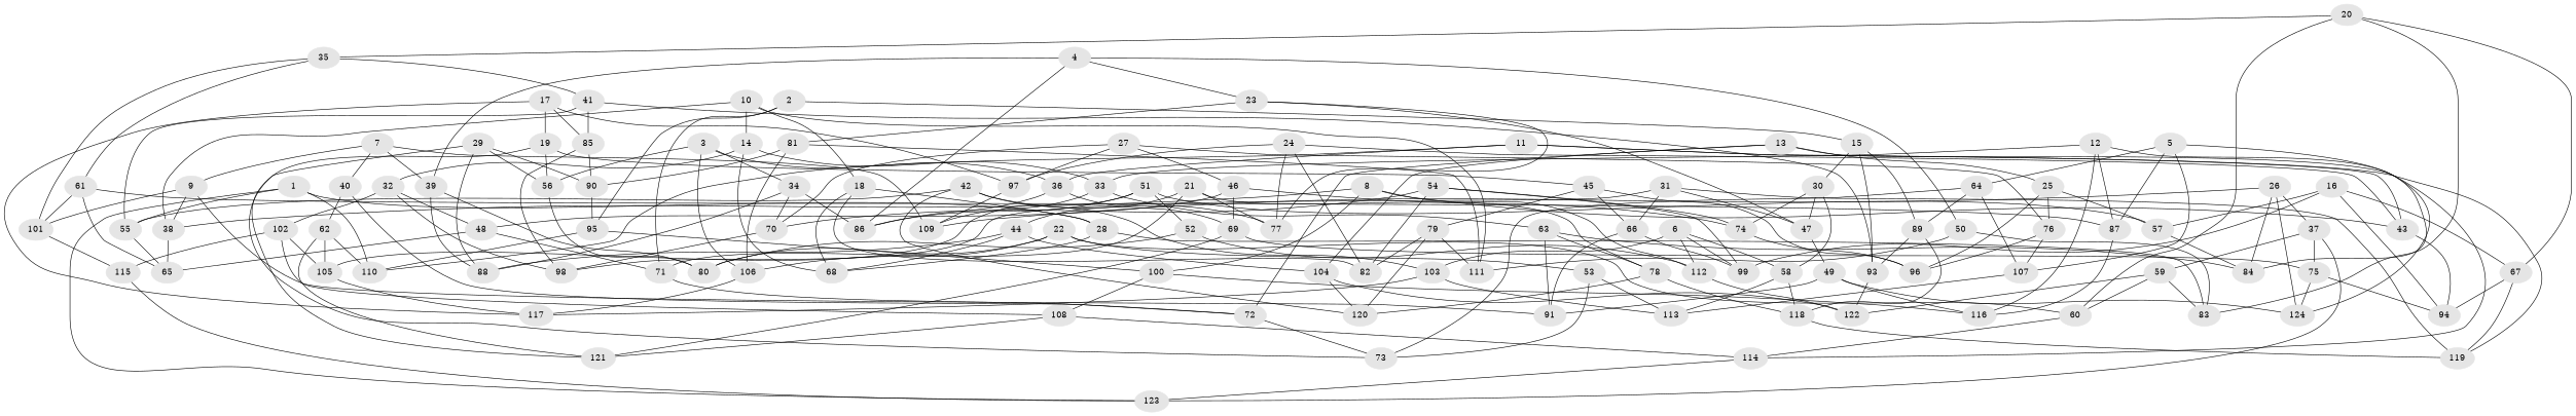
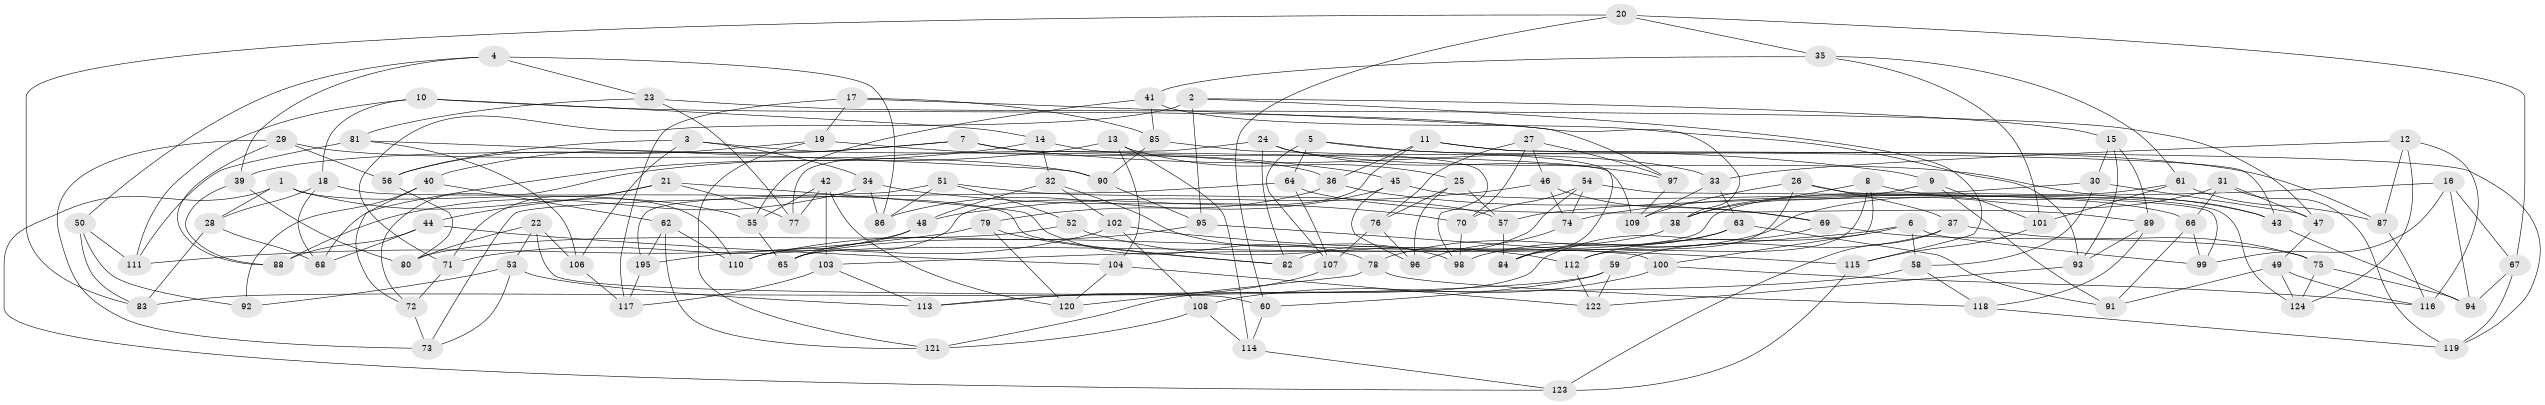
  graph {
    node [color=gray90 style=filled]
    1
    28
    55
    110
    123
    68
    83
    65
    2
    15
    71
    95
    115
    30
    89
    93
    72
    100
    3
    34
    36
    56
    106
    86
    70
    88
    69
    80
    117
    4
    23
    39
    50
    77
    47
    81
    111
+   92
    5
    64
    84
    87
    107
    73
    116
    113
    6
    58
    99
    103
    112
    118
    122
    7
    9
    40
    109
    38
    91
    101
    62
    8
    43
    94
    108
    10
    14
    18
    33
    32
    82
    11
    119
    12
    124
    63
    13
    25
    104
    114
    57
    76
    96
    120
    98
    48
    102
    74
    16
    67
    17
    19
    85
    97
    45
    121
    90
    66
    79
    20
    35
    60
    41
    61
    21
    44
    78
    22
    53
    49
    24
    26
    37
    59
    75
    27
    46
    29
    31
-   105
+   105 [label=195]
    42
    51
    52
    54
    1 -- 28
    1 -- 55
    1 -- 110
    1 -- 123
    28 -- 68
    28 -- 83
    55 -- 65
    2 -- 15
    2 -- 71
    2 -- 95
+   2 -- 115
    15 -- 30
    15 -- 89
    15 -- 93
    71 -- 72
    95 -- 110
    95 -- 100
    115 -- 123
    30 -- 47
    30 -- 58
    30 -- 74
    89 -- 93
    89 -- 118
    93 -- 122
    72 -- 73
    100 -- 116
    100 -- 108
    3 -- 34
    3 -- 36
    3 -- 56
    3 -- 106
    34 -- 86
    34 -- 70
    34 -- 88
    36 -- 86
    36 -- 69
    56 -- 80
    106 -- 117
    70 -- 98
    69 -- 121
    69 -- 75
    4 -- 86
    4 -- 23
    4 -- 39
    4 -- 50
    23 -- 77
    23 -- 47
    23 -- 81
    39 -- 88
    39 -- 80
    50 -- 83
    50 -- 111
+   50 -- 92
    47 -- 49
    81 -- 106
    81 -- 111
    81 -- 90
    5 -- 64
    5 -- 84
    5 -- 87
    5 -- 107
    64 -- 89
    64 -- 107
    64 -- 73
    87 -- 116
    107 -- 113
    6 -- 58
    6 -- 99
    6 -- 103
    6 -- 112
    58 -- 113
    58 -- 118
    103 -- 117
    103 -- 113
    112 -- 122
    118 -- 119
    7 -- 39
    7 -- 9
    7 -- 40
    7 -- 109
    9 -- 38
    9 -- 91
    9 -- 101
    40 -- 72
+   40 -- 92
    40 -- 62
    38 -- 65
    101 -- 115
    62 -- 110
    62 -- 121
    62 -- 105
    8 -- 100
    8 -- 112
    8 -- 38
    8 -- 43
    43 -- 94
    108 -- 114
    108 -- 121
    10 -- 111
    10 -- 38
    10 -- 14
    10 -- 18
    14 -- 68
    14 -- 33
    14 -- 32
    18 -- 28
    18 -- 68
    18 -- 82
    33 -- 109
    33 -- 63
    32 -- 98
    32 -- 48
    32 -- 102
    11 -- 110
    11 -- 36
    11 -- 43
    11 -- 119
    12 -- 87
    12 -- 116
    12 -- 33
    12 -- 124
    63 -- 84
    63 -- 91
    63 -- 78
    13 -- 72
    13 -- 25
    13 -- 104
    13 -- 114
    25 -- 57
    25 -- 76
    25 -- 96
    104 -- 122
    104 -- 120
    114 -- 123
    57 -- 84
    76 -- 107
    76 -- 96
    48 -- 65
    48 -- 71
    102 -- 115
    102 -- 108
    102 -- 105
    74 -- 96
    16 -- 99
    16 -- 94
    16 -- 57
    16 -- 67
    67 -- 94
    67 -- 119
    17 -- 117
    17 -- 19
    17 -- 85
    17 -- 97
    19 -- 56
    19 -- 45
    19 -- 121
    85 -- 98
    85 -- 90
    97 -- 109
    45 -- 96
    45 -- 66
    45 -- 79
    90 -- 95
    66 -- 99
    66 -- 91
    79 -- 111
    79 -- 82
    79 -- 120
    20 -- 83
    20 -- 67
    20 -- 35
    20 -- 60
    35 -- 101
    35 -- 41
    35 -- 61
    60 -- 114
    41 -- 55
    41 -- 93
    41 -- 85
    61 -- 65
    61 -- 87
    61 -- 101
    21 -- 71
    21 -- 77
    21 -- 44
    21 -- 78
    44 -- 68
    44 -- 88
    44 -- 104
    78 -- 118
    78 -- 120
    22 -- 106
    22 -- 80
    22 -- 60
    22 -- 53
+   53 -- 92
    53 -- 73
    53 -- 113
    49 -- 116
    49 -- 91
    49 -- 124
    24 -- 77
    24 -- 43
    24 -- 82
    24 -- 97
    26 -- 84
    26 -- 109
    26 -- 124
    26 -- 37
    37 -- 123
    37 -- 59
    37 -- 75
    59 -- 83
    59 -- 122
    59 -- 60
    75 -- 94
    75 -- 124
    27 -- 70
    27 -- 76
    27 -- 97
    27 -- 46
    46 -- 69
    46 -- 48
    46 -- 74
    29 -- 56
    29 -- 88
    29 -- 73
    29 -- 90
    31 -- 47
    31 -- 119
    31 -- 98
    31 -- 66
    105 -- 117
    42 -- 55
    42 -- 77
    42 -- 103
    42 -- 120
    51 -- 86
    51 -- 57
    51 -- 105
    51 -- 52
    52 -- 80
    52 -- 112
    54 -- 70
    54 -- 99
    54 -- 82
    54 -- 74
  }
